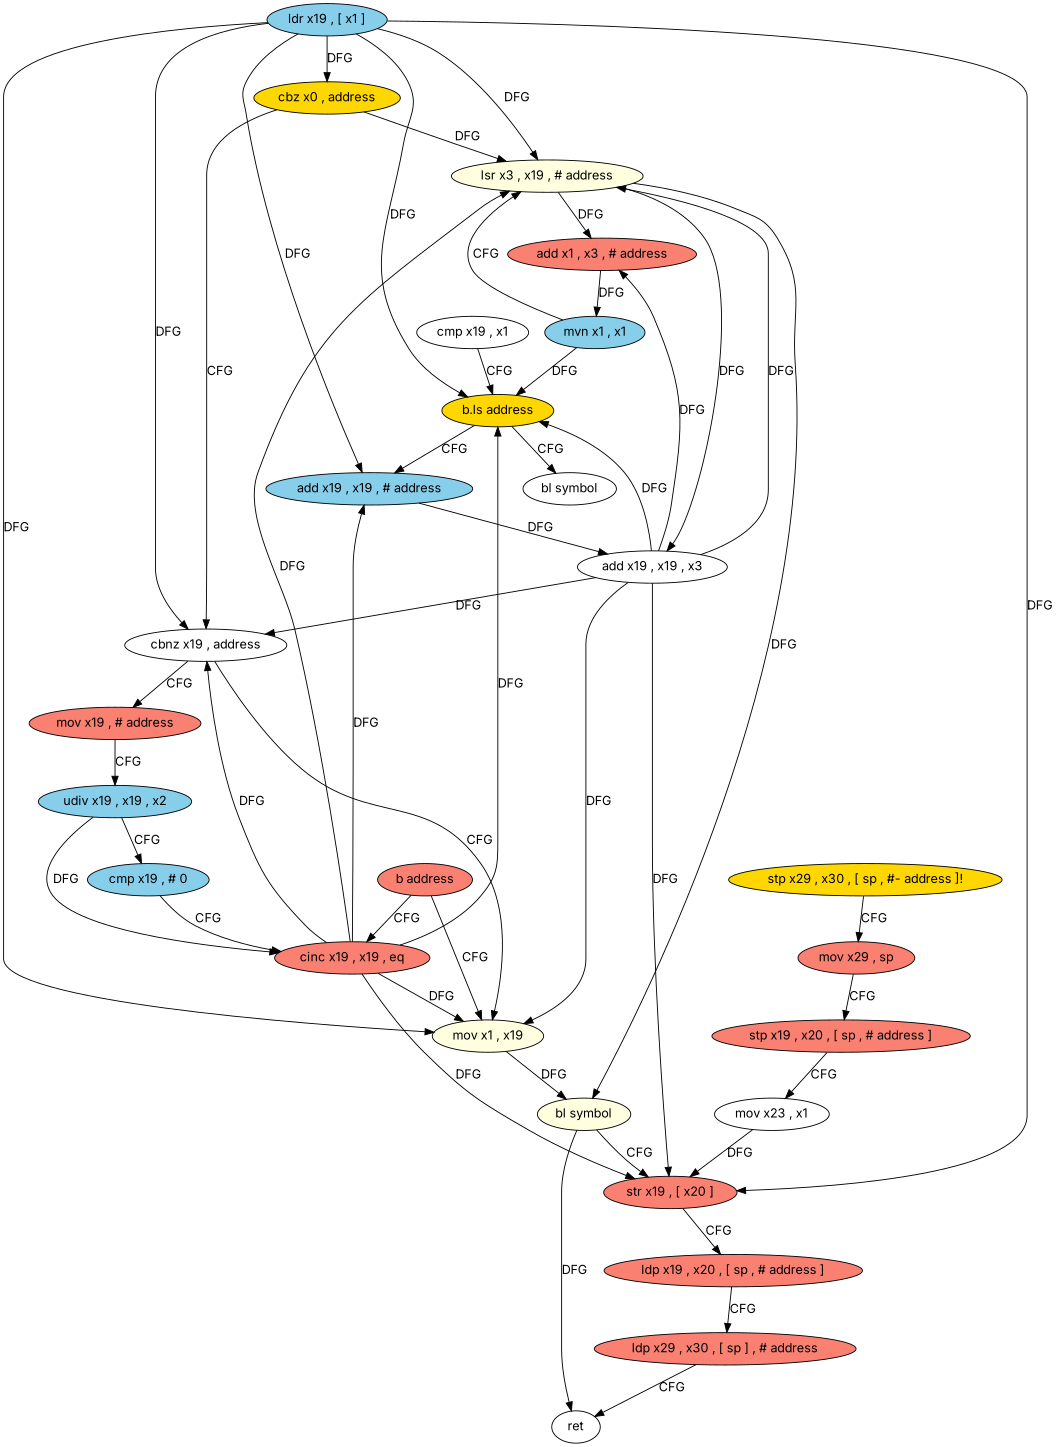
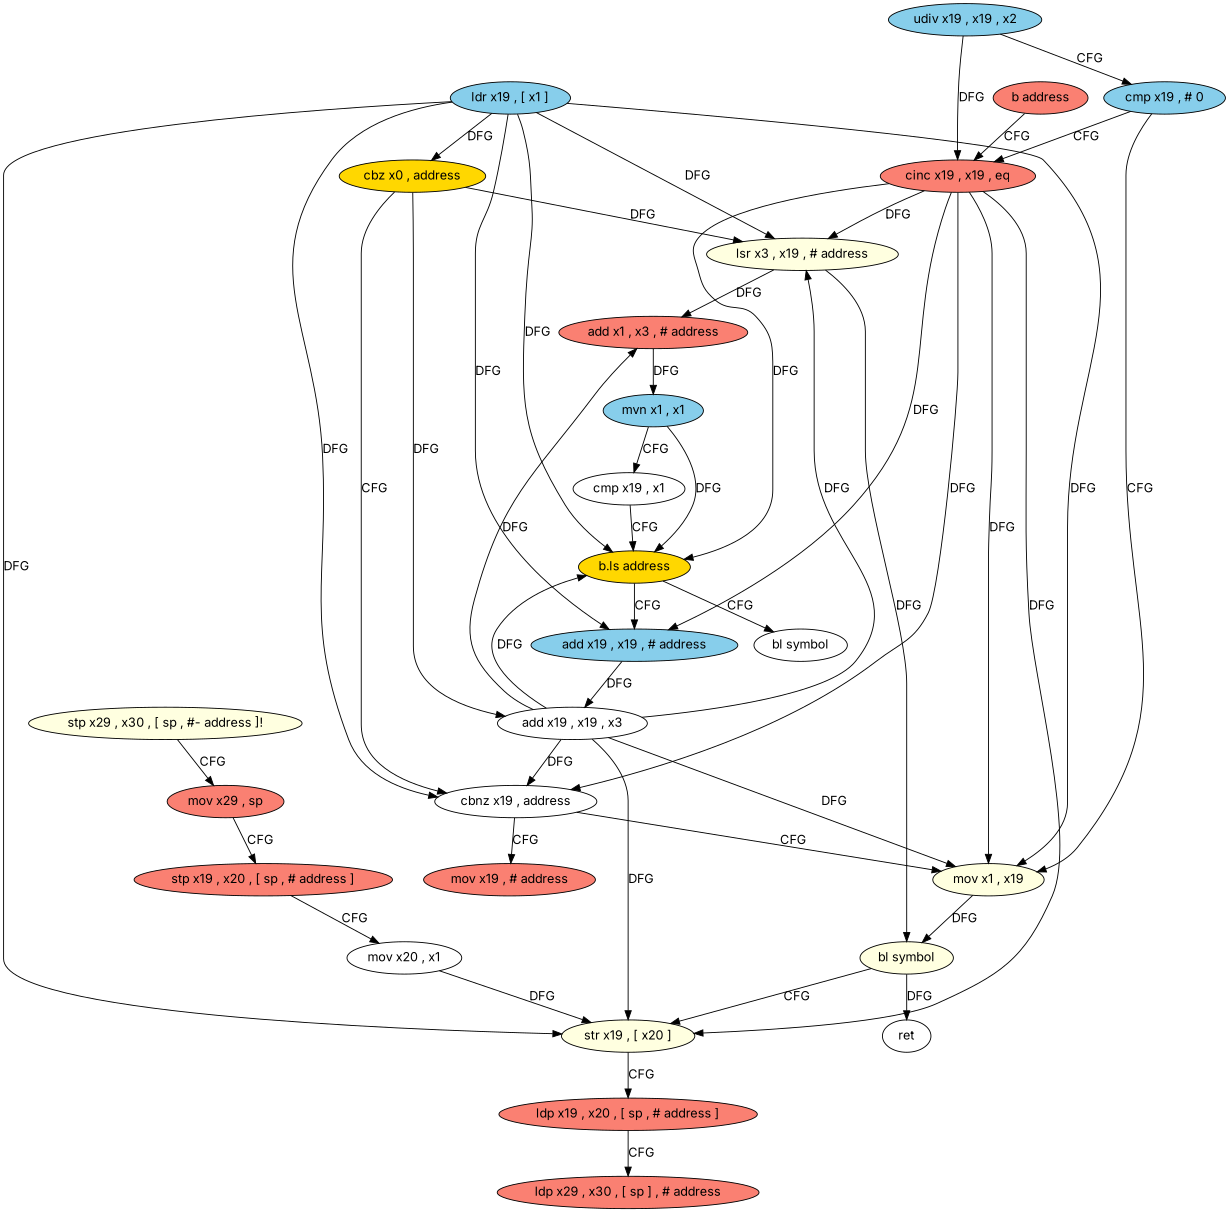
  digraph {
    fontname=Inter
    node [fillcolor=salmon fontname=Inter style=filled]
    edge [fontname=Inter]
-   n1 [fillcolor=gold label="stp x29 , x30 , [ sp , #- address ]!"]
+   n1 [fillcolor=lightyellow label="stp x29 , x30 , [ sp , #- address ]!"]
    n2 [label="mov x29 , sp"]
    n3 [label="stp x19 , x20 , [ sp , # address ]"]
-   n4 [fillcolor=white label="mov x23 , x1"]
-   n5 [label="str x19 , [ x20 ]"]
+   n4 [fillcolor=white label="mov x20 , x1"]
+   n5 [fillcolor=lightyellow label="str x19 , [ x20 ]"]
    n6 [fillcolor=skyblue label="ldr x19 , [ x1 ]"]
    n7 [fillcolor=gold label="cbz x0 , address"]
    n8 [fillcolor=white label="cbnz x19 , address"]
    n9 [fillcolor=lightyellow label="lsr x3 , x19 , # address"]
    n10 [fillcolor=lightyellow label="mov x1 , x19"]
    n11 [fillcolor=gold label="b.ls address"]
    n12 [fillcolor=skyblue label="add x19 , x19 , # address"]
    n13 [label="ldp x19 , x20 , [ sp , # address ]"]
    n14 [label="mov x19 , # address"]
    n15 [label="add x1 , x3 , # address"]
    n16 [fillcolor=lightyellow label="bl symbol"]
    n17 [fillcolor=white label="add x19 , x19 , x3"]
    n18 [fillcolor=white label="bl symbol"]
    n19 [fillcolor=skyblue label="udiv x19 , x19 , x2"]
    n20 [fillcolor=skyblue label="mvn x1 , x1"]
    n21 [fillcolor=white label=ret]
    n22 [fillcolor=skyblue label="cmp x19 , # 0"]
    n23 [label="cinc x19 , x19 , eq"]
    n24 [fillcolor=white label="cmp x19 , x1"]
    n25 [label="ldp x29 , x30 , [ sp ] , # address"]
    n26 [label="b address"]
    n1 -> n2 [label=CFG]
    n2 -> n3 [label=CFG]
    n3 -> n4 [label=CFG]
    n4 -> n5 [label=DFG]
    n5 -> n13 [label=CFG]
    n6 -> n5 [label=DFG]
    n6 -> n7 [label=DFG]
    n6 -> n8 [label=DFG]
    n6 -> n9 [label=DFG]
    n6 -> n10 [label=DFG]
    n6 -> n11 [label=DFG]
    n6 -> n12 [label=DFG]
    n7 -> n8 [label=CFG]
    n7 -> n9 [label=DFG]
    n8 -> n10 [label=CFG]
    n8 -> n14 [label=CFG]
    n9 -> n15 [label=DFG]
    n9 -> n16 [label=DFG]
-   n9 -> n17 [label=DFG]
+   n7 -> n17 [label=DFG]
    n10 -> n16 [label=DFG]
    n11 -> n12 [label=CFG]
    n11 -> n18 [label=CFG]
    n12 -> n17 [label=DFG]
    n13 -> n25 [label=CFG]
-   n14 -> n19 [label=CFG]
    n15 -> n20 [label=DFG]
    n16 -> n5 [label=CFG]
    n16 -> n21 [label=DFG]
    n17 -> n5 [label=DFG]
    n17 -> n8 [label=DFG]
    n17 -> n9 [label=DFG]
    n17 -> n10 [label=DFG]
    n17 -> n11 [label=DFG]
    n17 -> n15 [label=DFG]
    n19 -> n22 [label=CFG]
    n19 -> n23 [label=DFG]
    n20 -> n11 [label=DFG]
-   n20 -> n9 [label=CFG]
+   n20 -> n24 [label=CFG]
    n22 -> n23 [label=CFG]
    n23 -> n5 [label=DFG]
    n23 -> n8 [label=DFG]
    n23 -> n9 [label=DFG]
    n23 -> n10 [label=DFG]
    n23 -> n11 [label=DFG]
    n23 -> n12 [label=DFG]
    n24 -> n11 [label=CFG]
-   n25 -> n21 [label=CFG]
-   n26 -> n10 [label=CFG]
+   n22 -> n10 [label=CFG]
    n26 -> n23 [label=CFG]
  }
